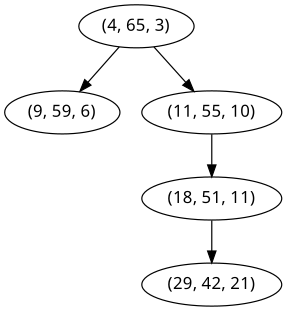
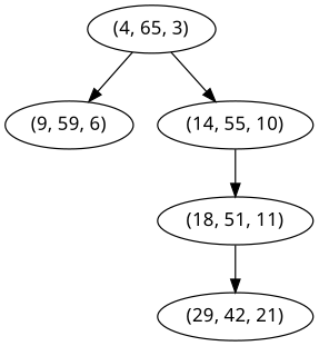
  digraph {
    fontname="Noto Sans"
    node [fontname="Noto Sans"]
    edge [fontname="Noto Sans"]
    "(4, 65, 3)"
    "(9, 59, 6)"
-   "(14, 55, 10)" [label="(11, 55, 10)"]
+   "(14, 55, 10)"
    n4 [label="(18, 51, 11)"]
    "(29, 42, 21)"
    "(4, 65, 3)" -> "(9, 59, 6)"
    "(4, 65, 3)" -> "(14, 55, 10)"
    "(14, 55, 10)" -> n4
    n4 -> "(29, 42, 21)"
  }
